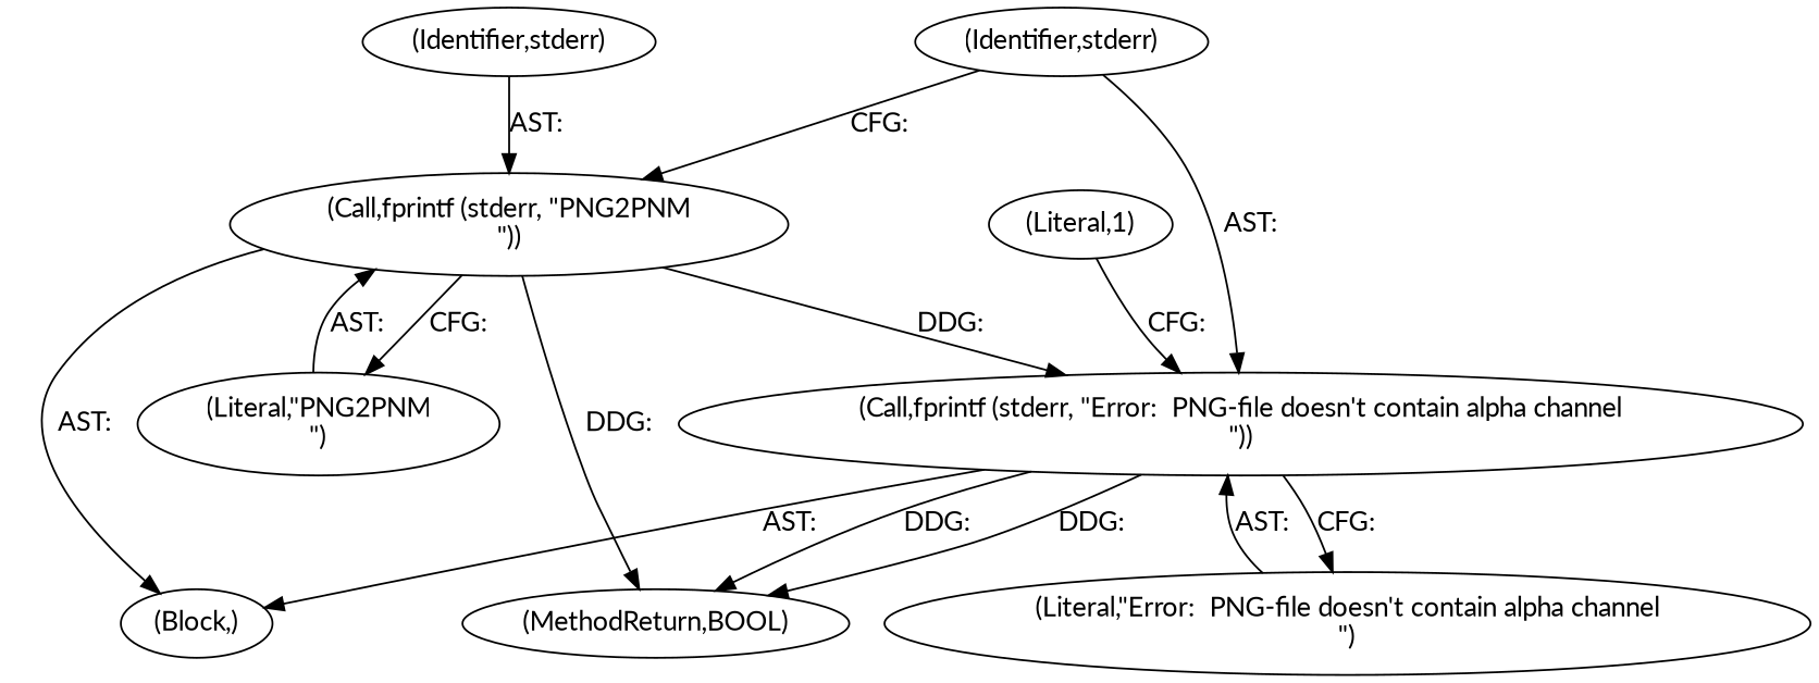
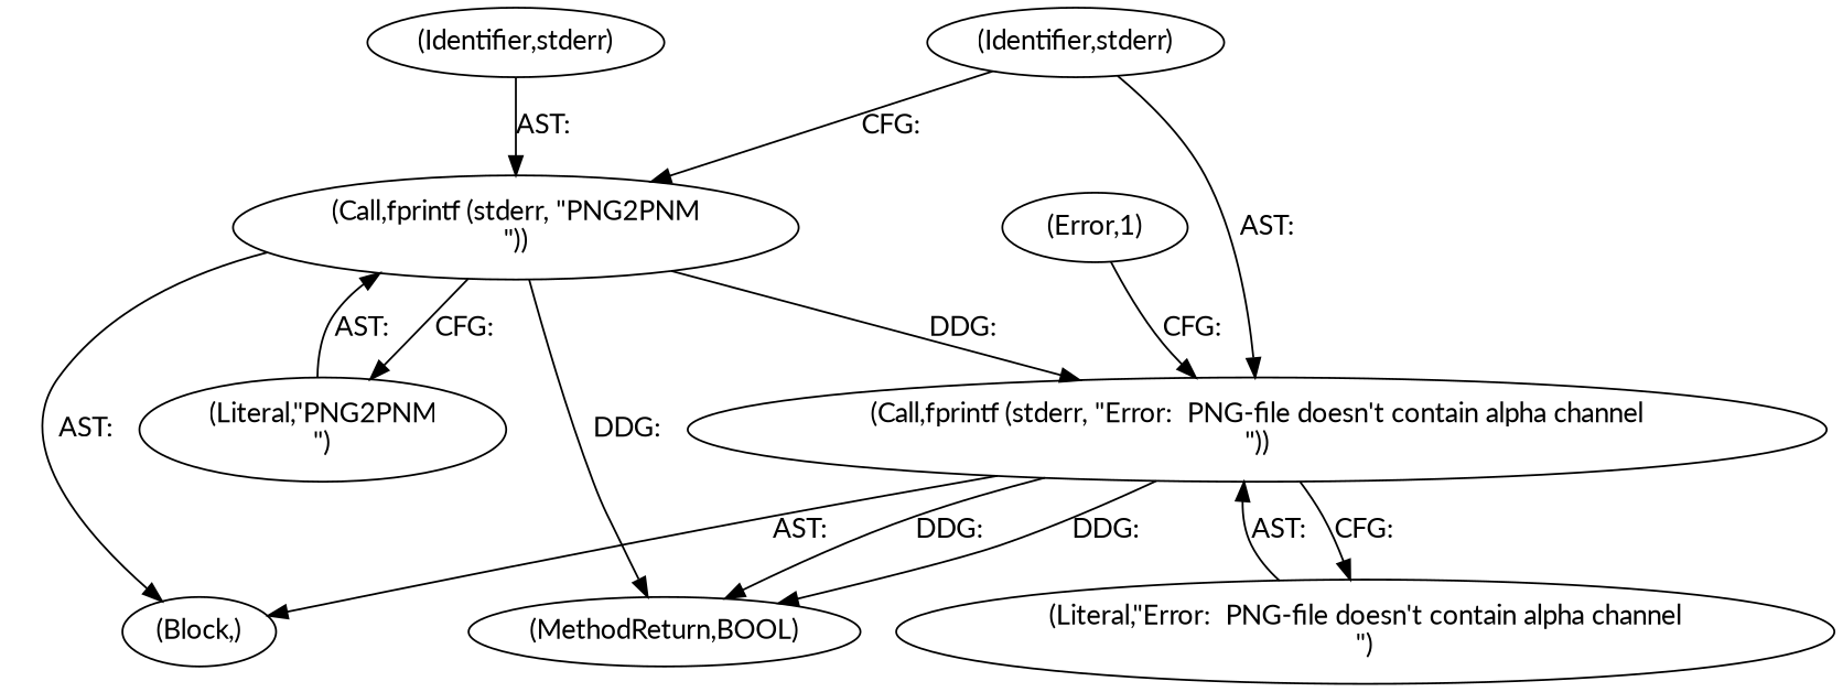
  digraph {
    fontname=Lato
    node [fontname=Lato]
    edge [fontname=Lato]
    n1 [label="(Call,fprintf (stderr, \"PNG2PNM\n\"))"]
    n2 [label="(Call,fprintf (stderr, \"Error:  PNG-file doesn't contain alpha channel\n\"))"]
    n3 [label="(Block,)"]
    n4 [label="(MethodReturn,BOOL)"]
    n5 [label="(Literal,\"PNG2PNM\n\")"]
    n6 [label="(Literal,\"Error:  PNG-file doesn't contain alpha channel\n\")"]
    n7 [label="(Identifier,stderr)"]
    n8 [label="(Identifier,stderr)"]
-   n9 [label="(Literal,1)"]
+   n9 [label="(Error,1)"]
    n1 -> n2 [label="DDG: "]
    n1 -> n3 [label="AST: "]
    n1 -> n4 [label="DDG: "]
    n1 -> n5 [label="CFG: "]
    n2 -> n3 [label="AST: "]
    n2 -> n4 [label="DDG: "]
    n2 -> n4 [label="DDG: "]
    n2 -> n6 [label="CFG: "]
    n5 -> n1 [label="AST: "]
    n6 -> n2 [label="AST: "]
    n7 -> n1 [label="CFG: "]
    n7 -> n2 [label="AST: "]
    n8 -> n1 [label="AST: "]
    n9 -> n2 [label="CFG: "]
  }
